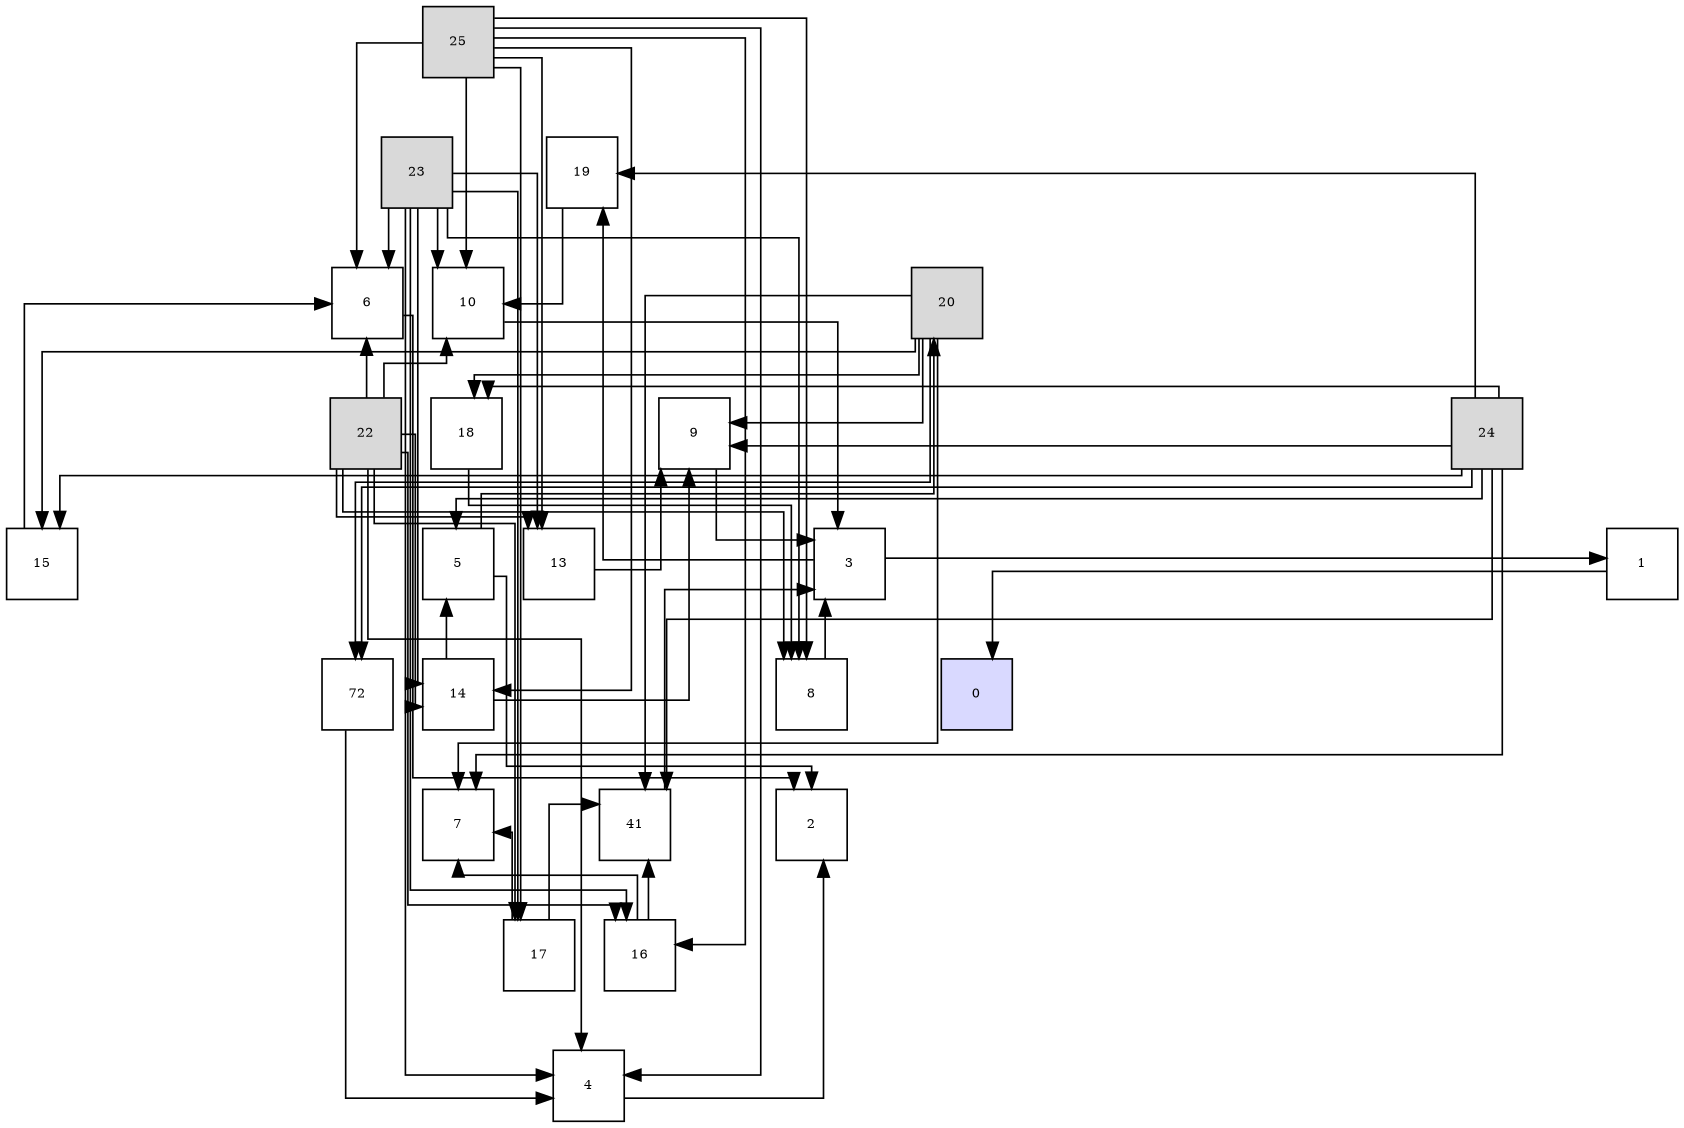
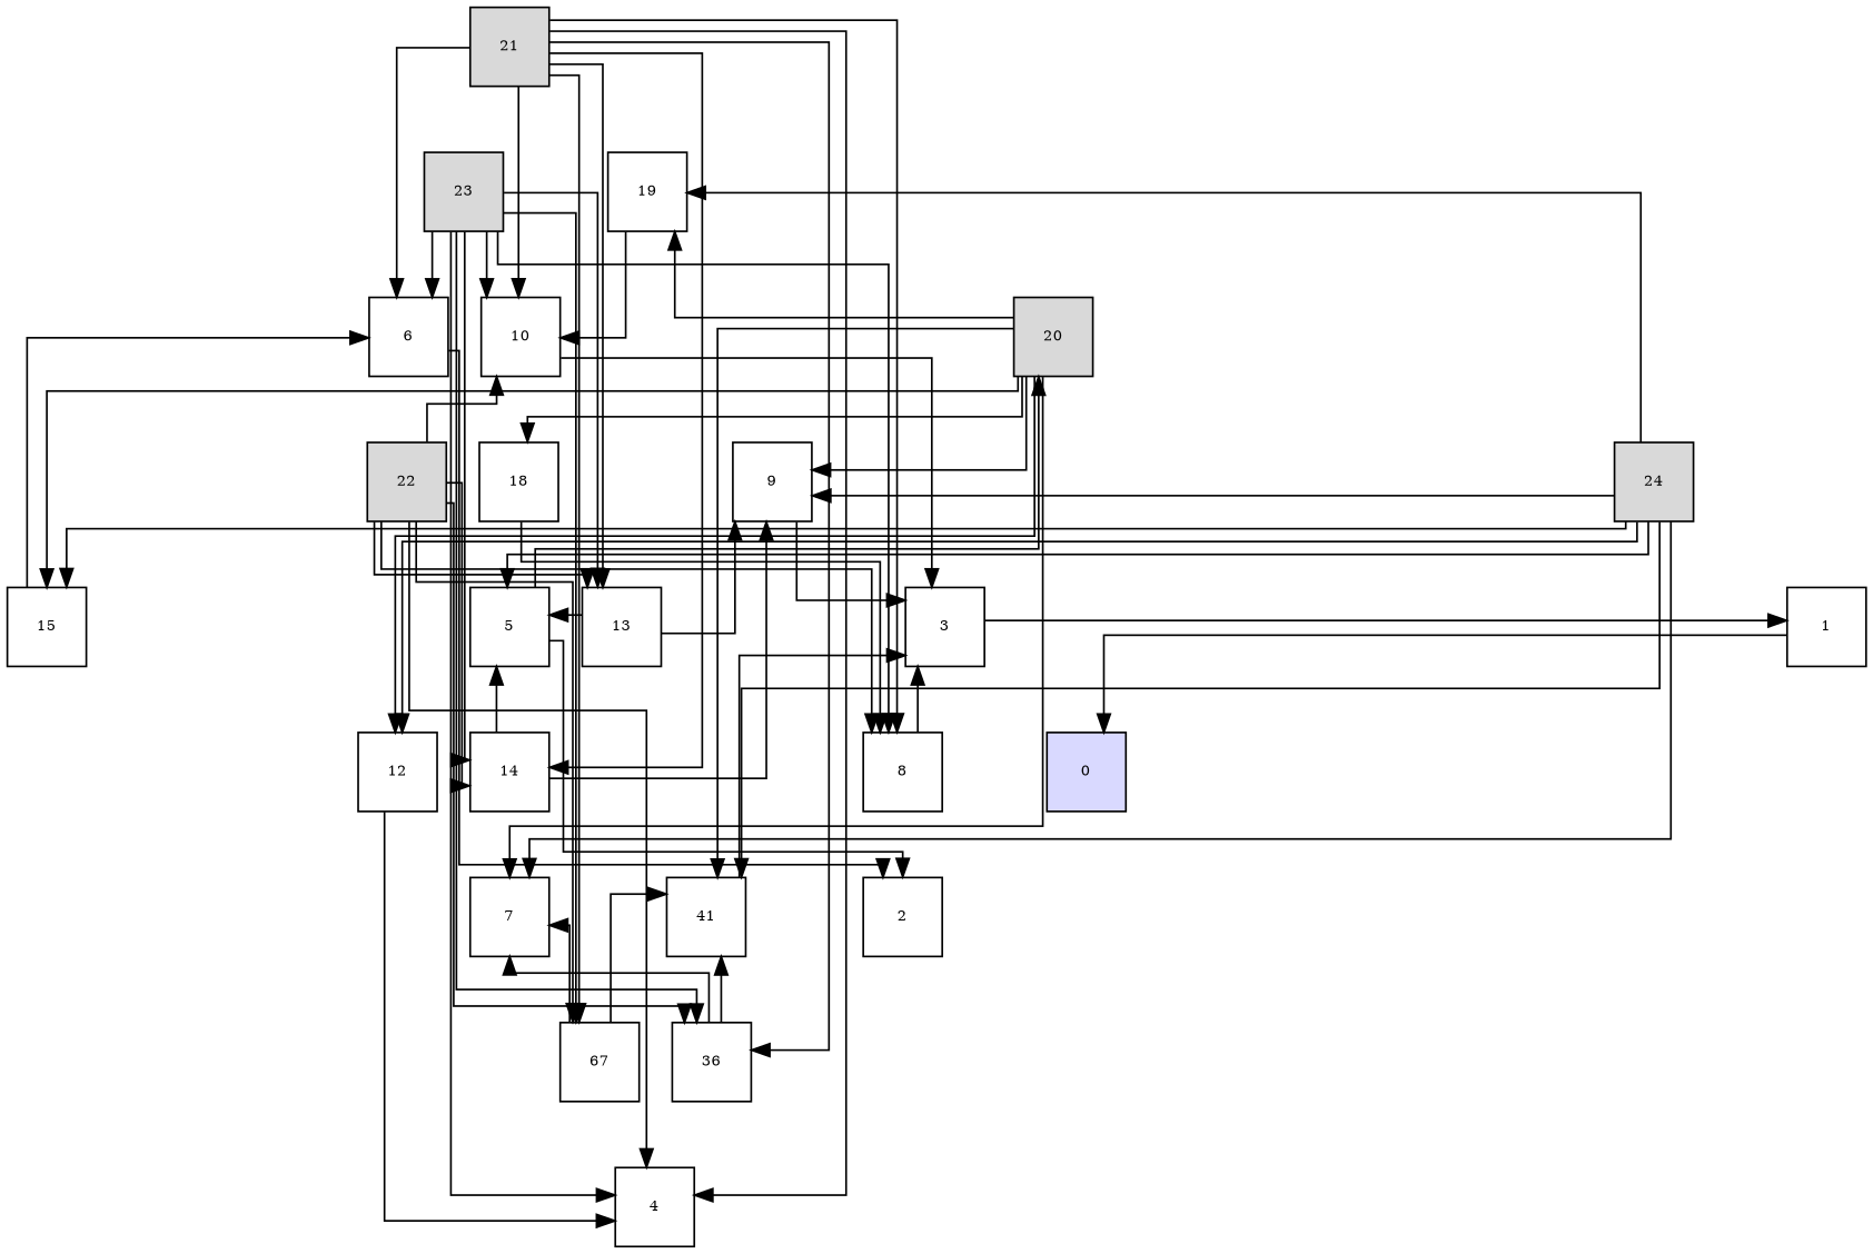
  digraph {
    rank=same
    rankdir=TB
    splines=ortho
    node [fillcolor="#ffffff" fixedsize=true fontsize=8 shape=square style=filled]
    edge [constraint=false style=vis]
-   n1 [fillcolor="#d9d9d9" label=25 width=0.6]
+   n1 [fillcolor="#d9d9d9" label=21 width=0.6]
    n2 [fillcolor="#d9d9d9" label=23 width=0.6]
    n3 [label=6 width=0.6]
    n4 [label=19 width=0.6]
    n5 [label=10 width=0.6]
    n6 [label=13 width=0.6]
    n7 [label=14 width=0.6]
    n8 [label=8 width=0.6]
-   n9 [label=17 width=0.6]
-   n10 [label=16 width=0.6]
+   n9 [label=67 width=0.6]
+   n10 [label=36 width=0.6]
    n11 [label=4 width=0.6]
    n12 [fillcolor="#d9d9d9" label=22 width=0.6]
    n13 [label=18 width=0.6]
    n14 [label=2 width=0.6]
    n15 [fillcolor="#d9d9d9" label=20 width=0.6]
    n16 [label=9 width=0.6]
    n17 [label=3 width=0.6]
    n18 [label=5 width=0.6]
    n19 [label=7 width=0.6]
    n20 [label=41 width=0.6]
    n21 [label=15 width=0.6]
-   n22 [label=72 width=0.6]
+   n22 [label=12 width=0.6]
    n23 [fillcolor="#d9d9d9" label=24 width=0.6]
    n24 [label=1 width=0.6]
    n25 [fillcolor="#d9d9ff" label=0 width=0.6]
    n1 -> n2 [constraint=true style=invis]
    n1 -> n3
    n1 -> n4 [constraint=true style=invis]
    n1 -> n5
    n1 -> n6
    n1 -> n7
    n1 -> n8
    n1 -> n9
    n1 -> n10
    n1 -> n11
    n2 -> n3
    n2 -> n3 [constraint=true style=invis]
    n2 -> n5
    n2 -> n5 [constraint=true style=invis]
    n2 -> n6
    n2 -> n7
    n2 -> n8
    n2 -> n9
    n2 -> n10
    n2 -> n11
    n3 -> n12 [constraint=true style=invis]
    n3 -> n13 [constraint=true style=invis]
    n3 -> n14
    n4 -> n5
    n4 -> n5 [constraint=true style=invis]
    n4 -> n15 [constraint=true style=invis]
    n5 -> n13 [constraint=true style=invis]
    n5 -> n16 [constraint=true style=invis]
    n5 -> n17
    n6 -> n7 [constraint=true style=invis]
    n6 -> n8 [constraint=true style=invis]
    n6 -> n16
+   n6 -> n18
    n7 -> n16
    n7 -> n18
    n7 -> n19 [constraint=true style=invis]
    n7 -> n20 [constraint=true style=invis]
    n8 -> n14 [constraint=true style=invis]
    n8 -> n17
    n8 -> n20 [constraint=true style=invis]
    n9 -> n11 [constraint=true style=invis]
    n9 -> n19
    n9 -> n20
    n10 -> n11 [constraint=true style=invis]
    n10 -> n19
    n10 -> n20
-   n11 -> n14
-   n12 -> n3
    n12 -> n5
    n12 -> n6
    n12 -> n7
    n12 -> n8
    n12 -> n9
    n12 -> n10
    n12 -> n11
    n12 -> n18 [constraint=true style=invis]
    n12 -> n21 [constraint=true style=invis]
    n13 -> n6 [constraint=true style=invis]
    n13 -> n8
    n13 -> n18 [constraint=true style=invis]
    n14 -> n10 [constraint=true style=invis]
-   n17 -> n4
+   n15 -> n4
    n15 -> n13
    n15 -> n16
    n15 -> n16 [constraint=true style=invis]
    n15 -> n19
    n15 -> n20
    n15 -> n21
    n15 -> n22
    n15 -> n23 [constraint=true style=invis]
    n16 -> n6 [constraint=true style=invis]
    n16 -> n17
    n16 -> n17 [constraint=true style=invis]
    n17 -> n8 [constraint=true style=invis]
    n17 -> n24
    n17 -> n25 [constraint=true style=invis]
    n18 -> n7 [constraint=true style=invis]
    n18 -> n14
    n18 -> n15
    n18 -> n22 [constraint=true style=invis]
    n19 -> n9 [constraint=true style=invis]
    n20 -> n9 [constraint=true style=invis]
    n20 -> n10 [constraint=true style=invis]
    n20 -> n17
    n21 -> n3
    n21 -> n22 [constraint=true style=invis]
    n22 -> n11
    n22 -> n19 [constraint=true style=invis]
    n23 -> n4
-   n23 -> n13
    n23 -> n16
    n23 -> n17 [constraint=true style=invis]
    n23 -> n18
    n23 -> n19
    n23 -> n20
    n23 -> n21
    n23 -> n22
    n23 -> n24 [constraint=true style=invis]
    n24 -> n25
    n24 -> n25 [constraint=true style=invis]
    n25 -> n14 [constraint=true style=invis]
  }
